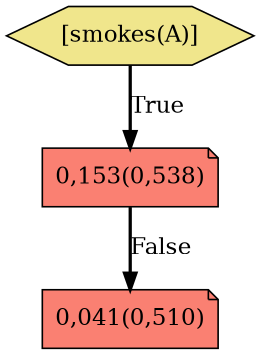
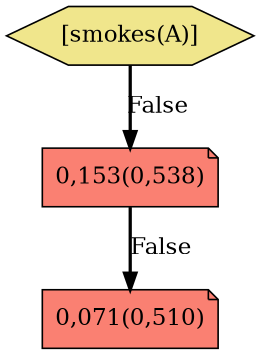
  digraph {
    node [fillcolor=salmon shape=note style=filled]
    edge [style=bold]
    n1 [fillcolor=khaki label="[smokes(A)]" shape=hexagon]
    n2 [label="0,153(0,538)"]
-   n3 [label="0,041(0,510)"]
-   n1 -> n2 [label=True]
+   n3 [label="0,071(0,510)"]
+   n1 -> n2 [label=False]
    n2 -> n3 [label=False]
  }
